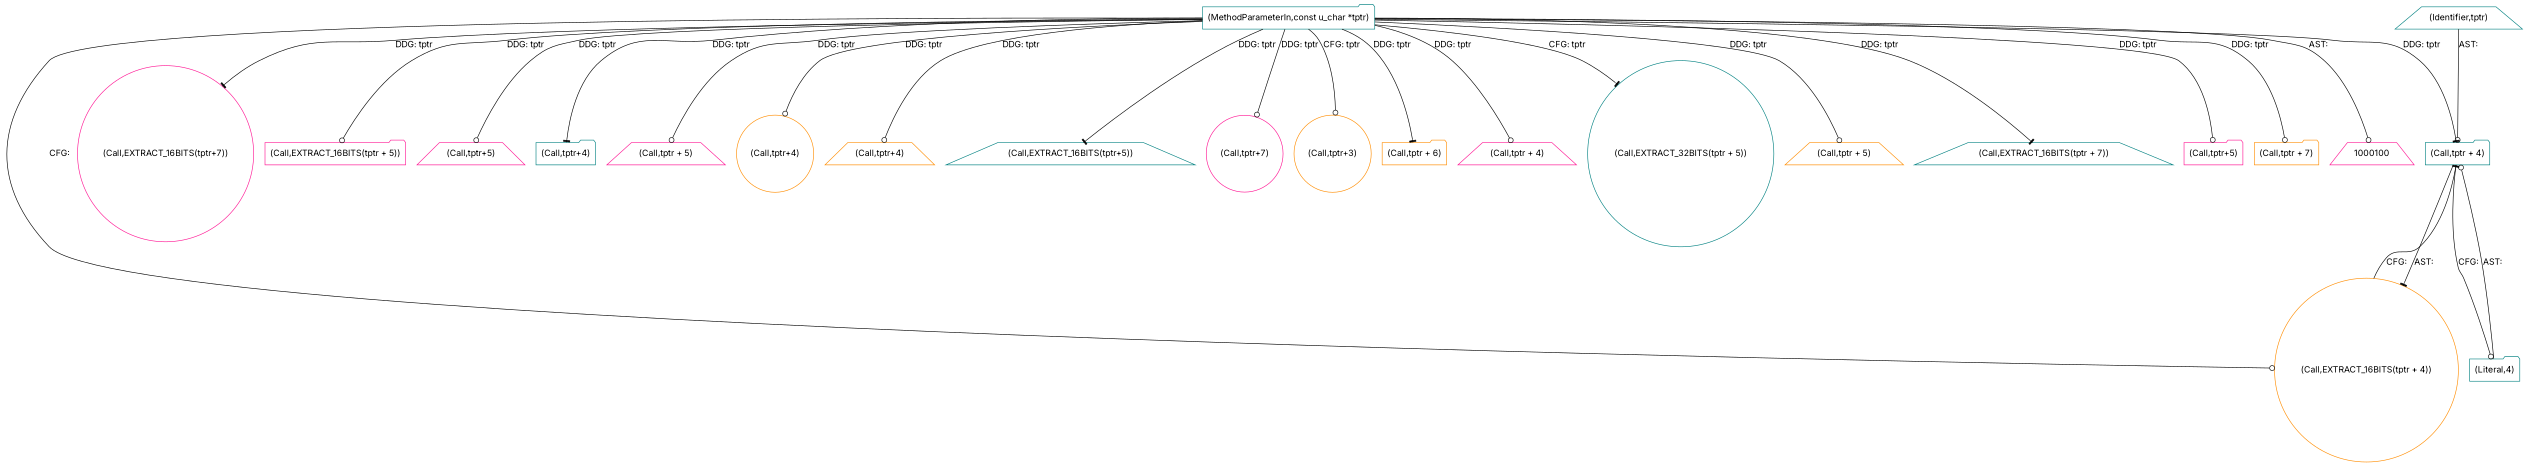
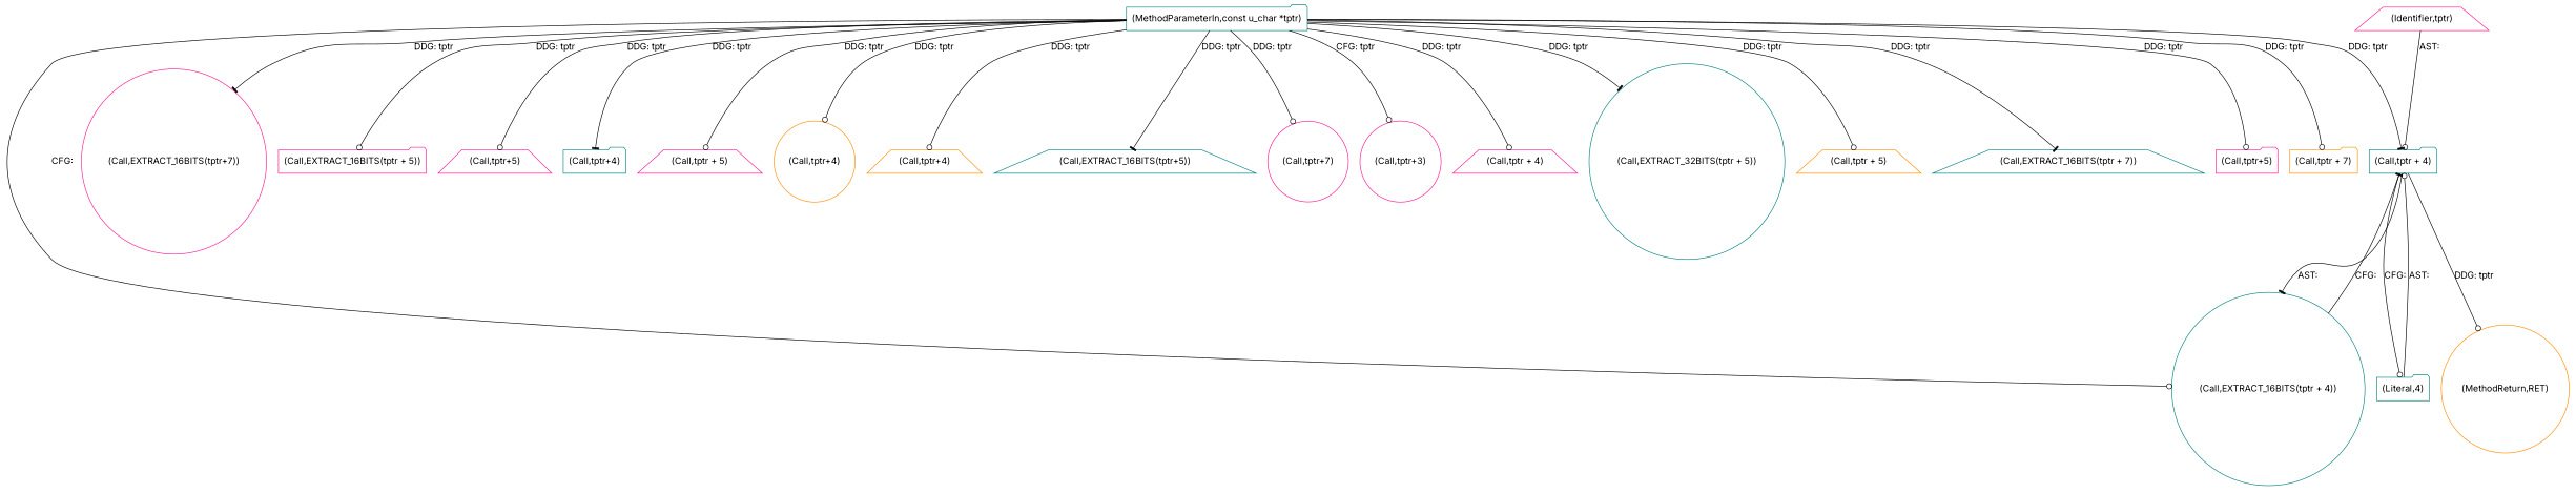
  digraph {
    fontname=Inter
    node [color=teal fontname=Inter shape=trapezium]
    edge [arrowhead=odot fontname=Inter]
    n1 [label="(Call,tptr + 4)" shape=folder]
-   n3 [color=darkorange label="(Call,EXTRACT_16BITS(tptr + 4))" shape=circle]
+   n2 [color=darkorange label="(MethodReturn,RET)" shape=circle]
+   n3 [label="(Call,EXTRACT_16BITS(tptr + 4))" shape=circle]
    n4 [label="(Literal,4)" shape=folder]
    n5 [label="(MethodParameterIn,const u_char *tptr)" shape=folder]
    n6 [color=deeppink label="(Call,EXTRACT_16BITS(tptr+7))" shape=circle]
    n7 [color=deeppink label="(Call,EXTRACT_16BITS(tptr + 5))" shape=folder]
    n8 [color=deeppink label="(Call,tptr+5)"]
    n9 [label="(Call,tptr+4)" shape=folder]
    n10 [color=deeppink label="(Call,tptr + 5)"]
    n11 [color=darkorange label="(Call,tptr+4)" shape=circle]
    n12 [color=darkorange label="(Call,tptr+4)"]
    n13 [label="(Call,EXTRACT_16BITS(tptr+5))"]
    n14 [color=deeppink label="(Call,tptr+7)" shape=circle]
-   n15 [color=darkorange label="(Call,tptr+3)" shape=circle]
-   n16 [color=darkorange label="(Call,tptr + 6)" shape=folder]
+   n15 [color=deeppink label="(Call,tptr+3)" shape=circle]
    n17 [color=deeppink label="(Call,tptr + 4)"]
    n18 [label="(Call,EXTRACT_32BITS(tptr + 5))" shape=circle]
    n19 [color=darkorange label="(Call,tptr + 5)"]
    n20 [label="(Call,EXTRACT_16BITS(tptr + 7))"]
    n21 [color=deeppink label="(Call,tptr+5)" shape=folder]
    n22 [color=darkorange label="(Call,tptr + 7)" shape=folder]
-   1000100 [color=deeppink]
-   n24 [label="(Identifier,tptr)"]
+   n24 [color=deeppink label="(Identifier,tptr)"]
+   n1 -> n2 [label="DDG: tptr"]
    n1 -> n3 [arrowhead=tee label="AST: "]
    n1 -> n4 [label="CFG: "]
    n3 -> n1 [arrowhead=tee label="CFG: "]
    n4 -> n1 [label="AST: "]
    n5 -> n1 [arrowhead=tee label="DDG: tptr"]
    n5 -> n3 [label="CFG: "]
    n5 -> n6 [arrowhead=tee label="DDG: tptr"]
    n5 -> n7 [label="DDG: tptr"]
    n5 -> n8 [label="DDG: tptr"]
    n5 -> n9 [arrowhead=tee label="DDG: tptr"]
    n5 -> n10 [label="DDG: tptr"]
    n5 -> n11 [label="DDG: tptr"]
    n5 -> n12 [label="DDG: tptr"]
    n5 -> n13 [arrowhead=tee label="DDG: tptr"]
    n5 -> n14 [label="DDG: tptr"]
    n5 -> n15 [label="CFG: tptr"]
-   n5 -> n16 [arrowhead=tee label="DDG: tptr"]
    n5 -> n17 [label="DDG: tptr"]
-   n5 -> n18 [arrowhead=tee label="CFG: tptr"]
+   n5 -> n18 [arrowhead=tee label="DDG: tptr"]
    n5 -> n19 [label="DDG: tptr"]
    n5 -> n20 [arrowhead=tee label="DDG: tptr"]
    n5 -> n21 [label="DDG: tptr"]
    n5 -> n22 [label="DDG: tptr"]
-   n5 -> 1000100 [label="AST: "]
    n24 -> n1 [label="AST: "]
  }
